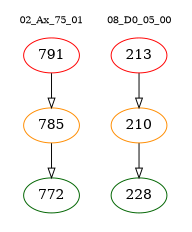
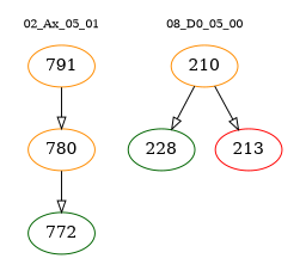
  digraph {
    node [color=darkorange]
    edge [arrowhead=onormal color=black]
-   n1 [label=785]
+   n1 [label=780]
    n2 [color=darkgreen label=772]
-   n3 [color=red label=791]
+   n3 [label=791]
    n4 [label=210]
    n5 [color=darkgreen label=228]
    n6 [color=red label=213]
    subgraph cluster_1 {
      color=white
      fontsize=10
-     label="02_Ax_75_01"
+     label="02_Ax_05_01"
      n1
      n2
      n3
    }
    subgraph cluster_2 {
      color=white
      fontsize=10
      label="08_D0_05_00"
      n4
      n5
      n6
    }
    n1 -> n2
    n3 -> n1
    n4 -> n5
-   n6 -> n4
+   n4 -> n6
  }
